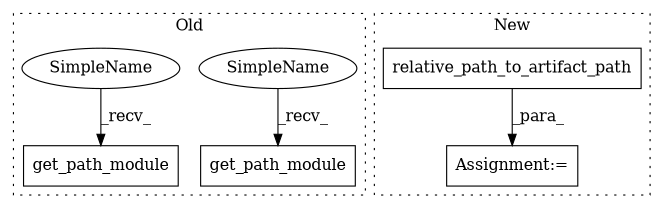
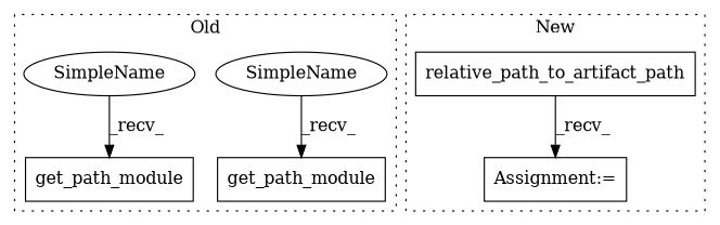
  digraph {
    node [a=32 l=17 shape=box]
    n1 [label=get_path_module s=3067]
    n2 [label=get_path_module s=3324]
    n3 [a=42 l=4 label=SimpleName s=3319 shape=ellipse]
    n4 [a=42 l=4 label=SimpleName s=3062 shape=ellipse]
    n5 [l="31,1" label=relative_path_to_artifact_path s="3545,3584"]
    n6 [a=7 l=1 label="Assignment:=" s=3544]
    subgraph cluster_1 {
      label=Old
      style=dotted
      n1
      n2
      n3
      n4
    }
    subgraph cluster_2 {
      label=New
      style=dotted
      n5
      n6
    }
    n3 -> n2 [label=_recv_]
    n4 -> n1 [label=_recv_]
-   n5 -> n6 [label=_para_]
+   n5 -> n6 [label=_recv_]
  }
